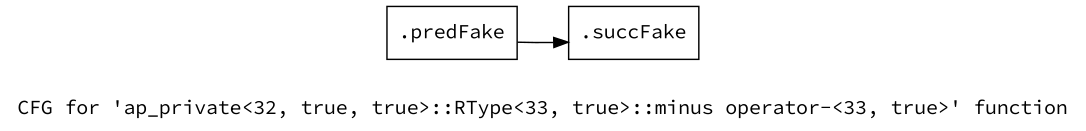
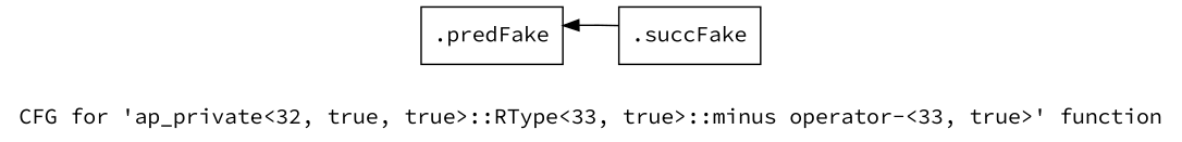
  digraph {
    label="CFG for 'ap_private\<32, true, true\>::RType\<33, true\>::minus operator-\<33, true\>' function"
    rankdir=LR
    fontname="Source Code Pro"
    node [shape=record fontname="Source Code Pro"]
    n1 [label="{.predFake}"]
    n2 [filename="/mnt/xilinx/Vitis_HLS/2021.2/include/etc/ap_private.h" label="{.succFake}" linenumber=7096]
-   n1 -> n2 [execusionnum=0 filename="/mnt/xilinx/Vitis_HLS/2021.2/include/etc/ap_private.h" fontname="Source Code Pro"]
+   n2 -> n1 [execusionnum=0 filename="/mnt/xilinx/Vitis_HLS/2021.2/include/etc/ap_private.h" fontname="Source Code Pro"]
  }
